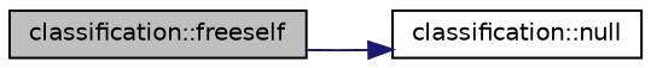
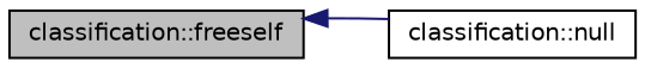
  digraph {
    rankdir=LR
    node [color=black fontname=Helvetica fontsize=10 shape=record style=filled]
    n1 [fillcolor=grey75 fontcolor=black height=0.2 label="classification::freeself" width=0.4]
    n2 [fillcolor=white height=0.2 label="classification::null" width=0.4]
-   n1 -> n2 [color=midnightblue fontname=Helvetica fontsize=10 labelfontname=Helvetica labelfontsize=10 style=solid]
+   n2 -> n1 [color=midnightblue fontname=Helvetica fontsize=10 labelfontname=Helvetica labelfontsize=10 style=solid]
  }
